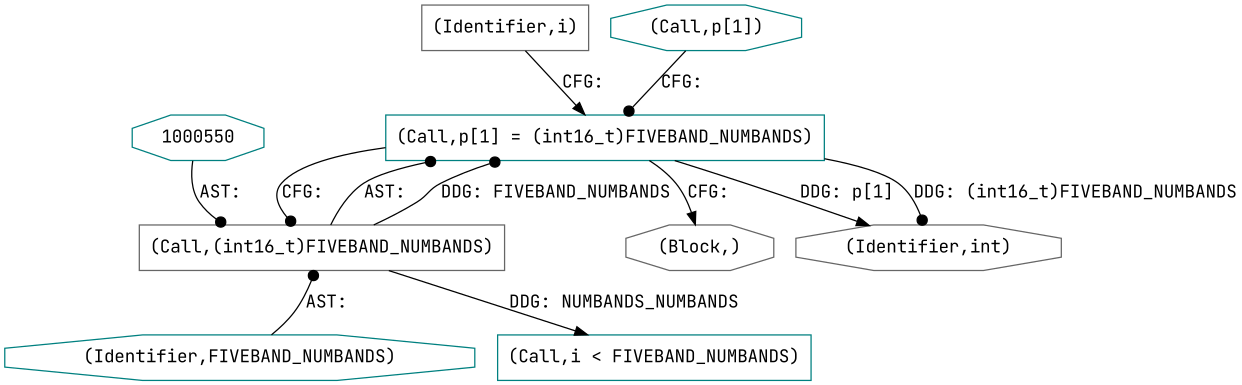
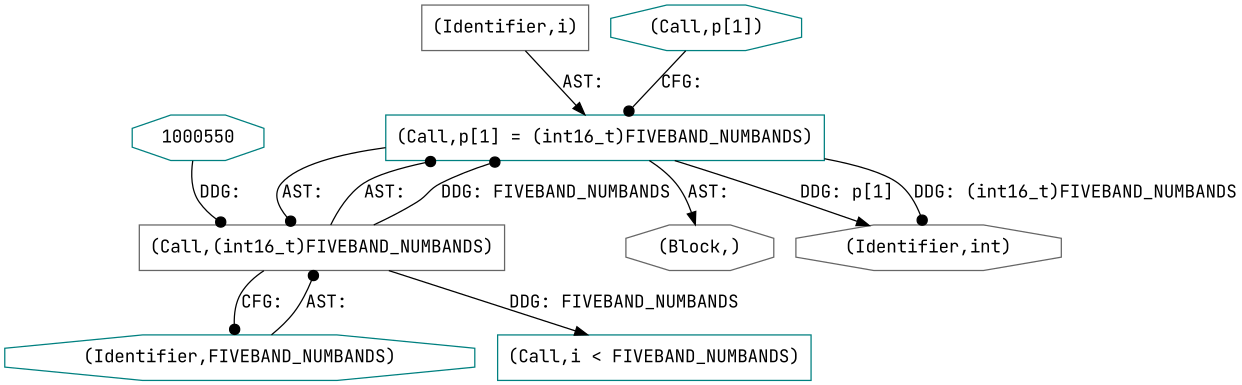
  digraph {
    fontname="JetBrains Mono"
    node [color=teal fontname="JetBrains Mono" shape=octagon]
    edge [arrowhead=dot fontname="JetBrains Mono"]
    n1 [label="(Call,p[1] = (int16_t)FIVEBAND_NUMBANDS)" shape=box]
    n2 [color=gray40 label="(Call,(int16_t)FIVEBAND_NUMBANDS)" shape=box]
    n3 [color=gray40 label="(Block,)"]
    n4 [color=gray40 label="(Identifier,int)"]
    n5 [label="(Identifier,FIVEBAND_NUMBANDS)"]
    n6 [label="(Call,i < FIVEBAND_NUMBANDS)" shape=box]
    n7 [color=gray40 label="(Identifier,i)" shape=box]
    n8 [label="(Call,p[1])"]
    1000550
-   n1 -> n2 [label="CFG: "]
-   n1 -> n3 [arrowhead=normal label="CFG: "]
+   n1 -> n2 [label="AST: "]
+   n1 -> n3 [arrowhead=normal label="AST: "]
    n1 -> n4 [arrowhead=normal label="DDG: p[1]"]
    n1 -> n4 [label="DDG: (int16_t)FIVEBAND_NUMBANDS"]
    n2 -> n1 [label="AST: "]
    n2 -> n1 [label="DDG: FIVEBAND_NUMBANDS"]
-   n2 -> n6 [arrowhead=normal label="DDG: NUMBANDS_NUMBANDS"]
+   n2 -> n5 [label="CFG: "]
+   n2 -> n6 [arrowhead=normal label="DDG: FIVEBAND_NUMBANDS"]
    n5 -> n2 [label="AST: "]
-   n7 -> n1 [arrowhead=normal label="CFG: "]
+   n7 -> n1 [arrowhead=normal label="AST: "]
    n8 -> n1 [label="CFG: "]
-   1000550 -> n2 [label="AST: "]
+   1000550 -> n2 [label="DDG: "]
  }
